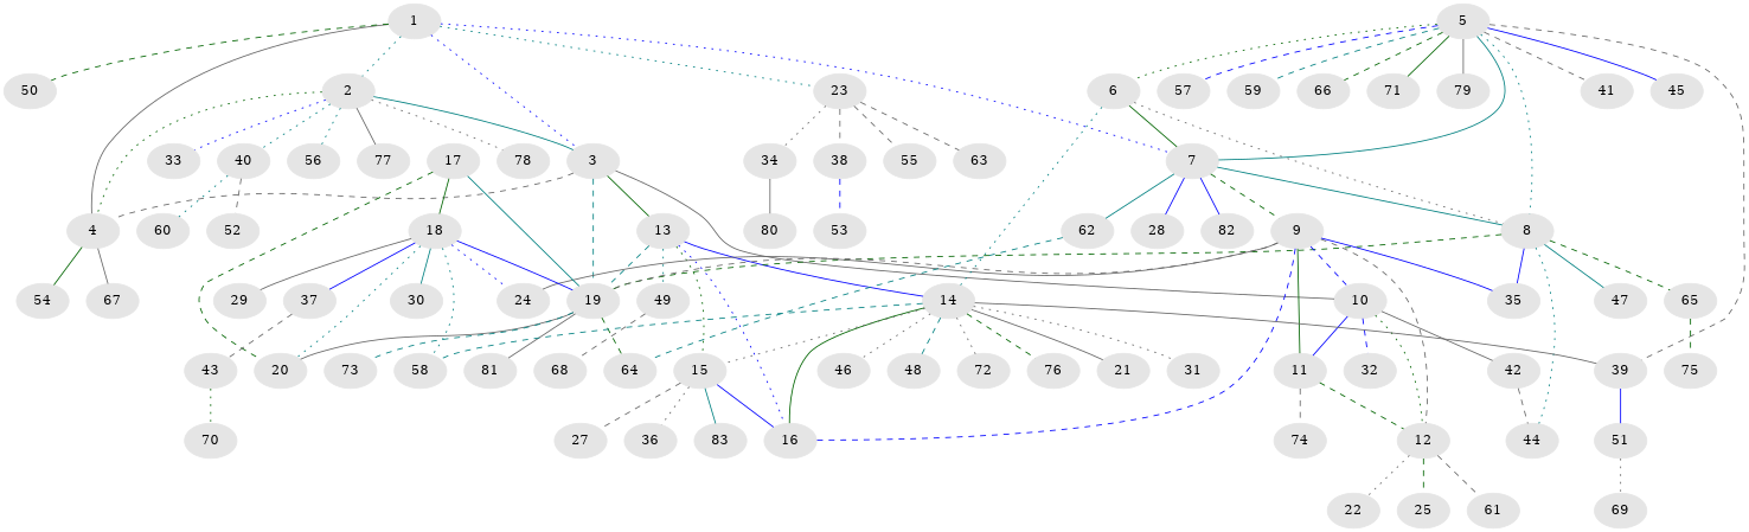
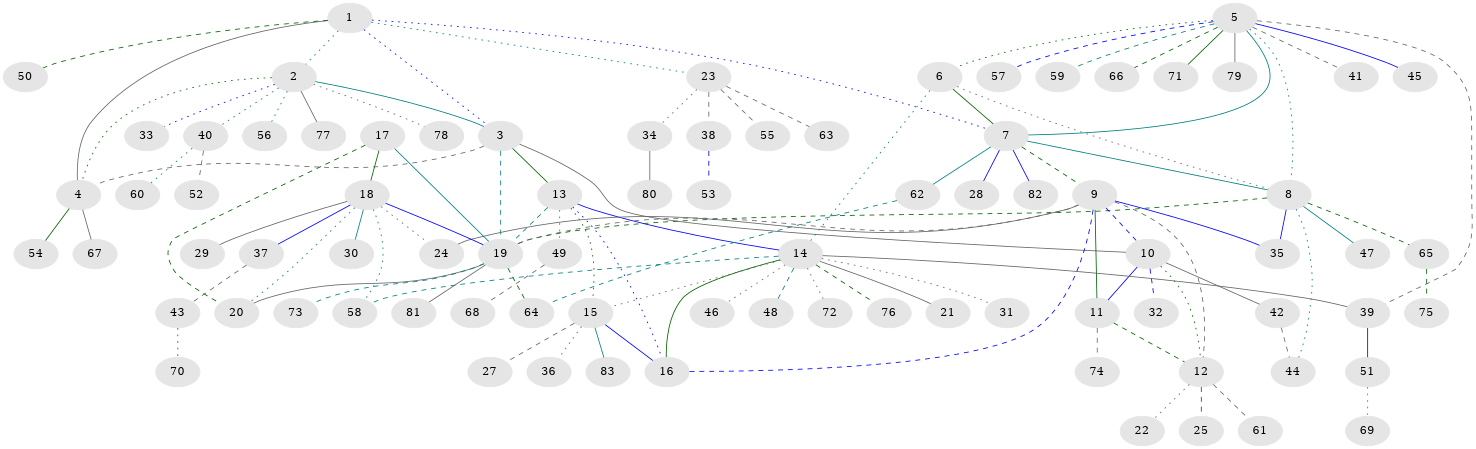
  graph {
    node [color=gray90 style=filled]
    edge [color=gray40 style=solid]
    1
    2
    3
    4
    7
    23
    50
    33
    40
    56
    77
    78
    10
    13
    19
    54
    67
    8
    9
    28
    62
    82
    34
    38
    55
    63
    52
    60
    11
    12
    32
    42
    14
    16
    15
    49
    20
    64
    73
    81
    5
    6
    39
    41
    45
    57
    59
    66
    71
    79
    35
    44
    47
    65
    51
    21
    31
    46
    48
    58
    72
    76
    24
    75
    74
    22
    25
    61
    27
    36
    83
    68
    17
    18
    29
    30
    37
    43
    80
    53
    70
    69
    1 -- 2 [color=teal style=dotted]
    1 -- 3 [color=blue style=dotted]
    1 -- 4
    1 -- 7 [color=blue style=dotted]
    1 -- 23 [color=teal style=dotted]
    1 -- 50 [color=darkgreen style=dashed]
    2 -- 3 [color=teal]
    2 -- 4 [color=darkgreen style=dotted]
    2 -- 33 [color=blue style=dotted]
    2 -- 40 [color=teal style=dotted]
    2 -- 56 [color=teal style=dotted]
    2 -- 77
    2 -- 78 [style=dotted]
    3 -- 4 [style=dashed]
    3 -- 10
    3 -- 13 [color=darkgreen]
    3 -- 19 [color=teal style=dashed]
    4 -- 54 [color=darkgreen]
    4 -- 67
    7 -- 8 [color=teal]
    7 -- 9 [color=darkgreen style=dashed]
    7 -- 28 [color=blue]
    7 -- 62 [color=teal]
    7 -- 82 [color=blue]
    23 -- 34 [style=dotted]
    23 -- 38 [style=dashed]
    23 -- 55 [style=dashed]
    23 -- 63 [style=dashed]
    40 -- 52 [style=dashed]
    40 -- 60 [color=teal style=dotted]
    10 -- 11 [color=blue]
    10 -- 12 [color=darkgreen style=dotted]
    10 -- 32 [color=blue style=dashed]
    10 -- 42
    13 -- 19 [color=teal style=dashed]
    13 -- 14 [color=blue]
    13 -- 16 [color=blue style=dotted]
    13 -- 15 [color=darkgreen style=dotted]
    13 -- 49 [color=teal style=dotted]
    19 -- 20
    19 -- 64 [color=darkgreen style=dashed]
    19 -- 73 [color=teal style=dashed]
    19 -- 81
    8 -- 19 [color=darkgreen style=dashed]
    8 -- 35 [color=blue]
    8 -- 44 [color=teal style=dotted]
    8 -- 47 [color=teal]
    8 -- 65 [color=darkgreen style=dashed]
    9 -- 10 [color=blue style=dashed]
    9 -- 19 [style=dashed]
    9 -- 11 [color=darkgreen]
    9 -- 12 [style=dashed]
    9 -- 16 [color=blue style=dashed]
    9 -- 35 [color=blue]
    9 -- 24
    62 -- 64 [color=teal style=dashed]
    34 -- 80
    38 -- 53 [color=blue style=dashed]
    11 -- 12 [color=darkgreen style=dashed]
    11 -- 74 [style=dashed]
    12 -- 22 [style=dotted]
    12 -- 25 [color=darkgreen style=dashed]
    12 -- 61 [style=dashed]
    42 -- 44 [style=dashed]
    14 -- 16 [color=darkgreen]
    14 -- 15 [style=dotted]
    14 -- 39
    14 -- 21
    14 -- 31 [style=dotted]
    14 -- 46 [style=dotted]
    14 -- 48 [color=teal style=dashed]
    14 -- 58 [color=teal style=dashed]
    14 -- 72 [style=dotted]
    14 -- 76 [color=darkgreen style=dashed]
    15 -- 16 [color=blue]
    15 -- 27 [style=dashed]
    15 -- 36 [style=dotted]
    15 -- 83 [color=teal]
    49 -- 68 [style=dashed]
    5 -- 7 [color=teal]
    5 -- 8 [color=teal style=dotted]
    5 -- 6 [color=darkgreen style=dotted]
    5 -- 39 [style=dashed]
    5 -- 41 [style=dashed]
    5 -- 45 [color=blue]
    5 -- 57 [color=blue style=dashed]
    5 -- 59 [color=teal style=dashed]
    5 -- 66 [color=darkgreen style=dashed]
    5 -- 71 [color=darkgreen]
    5 -- 79
    6 -- 7 [color=darkgreen]
    6 -- 8 [style=dotted]
    6 -- 14 [color=teal style=dotted]
    39 -- 51 [color=blue]
    65 -- 75 [color=darkgreen style=dashed]
    51 -- 69 [style=dotted]
    17 -- 19 [color=teal]
    17 -- 20 [color=darkgreen style=dashed]
    17 -- 18 [color=darkgreen]
    18 -- 19 [color=blue]
    18 -- 20 [color=teal style=dotted]
    18 -- 58 [color=teal style=dotted]
-   18 -- 24 [color=blue style=dotted]
+   18 -- 24 [style=dotted]
    18 -- 29
    18 -- 30 [color=teal]
    18 -- 37 [color=blue]
    37 -- 43 [style=dashed]
    43 -- 70 [color=darkgreen style=dotted]
  }
